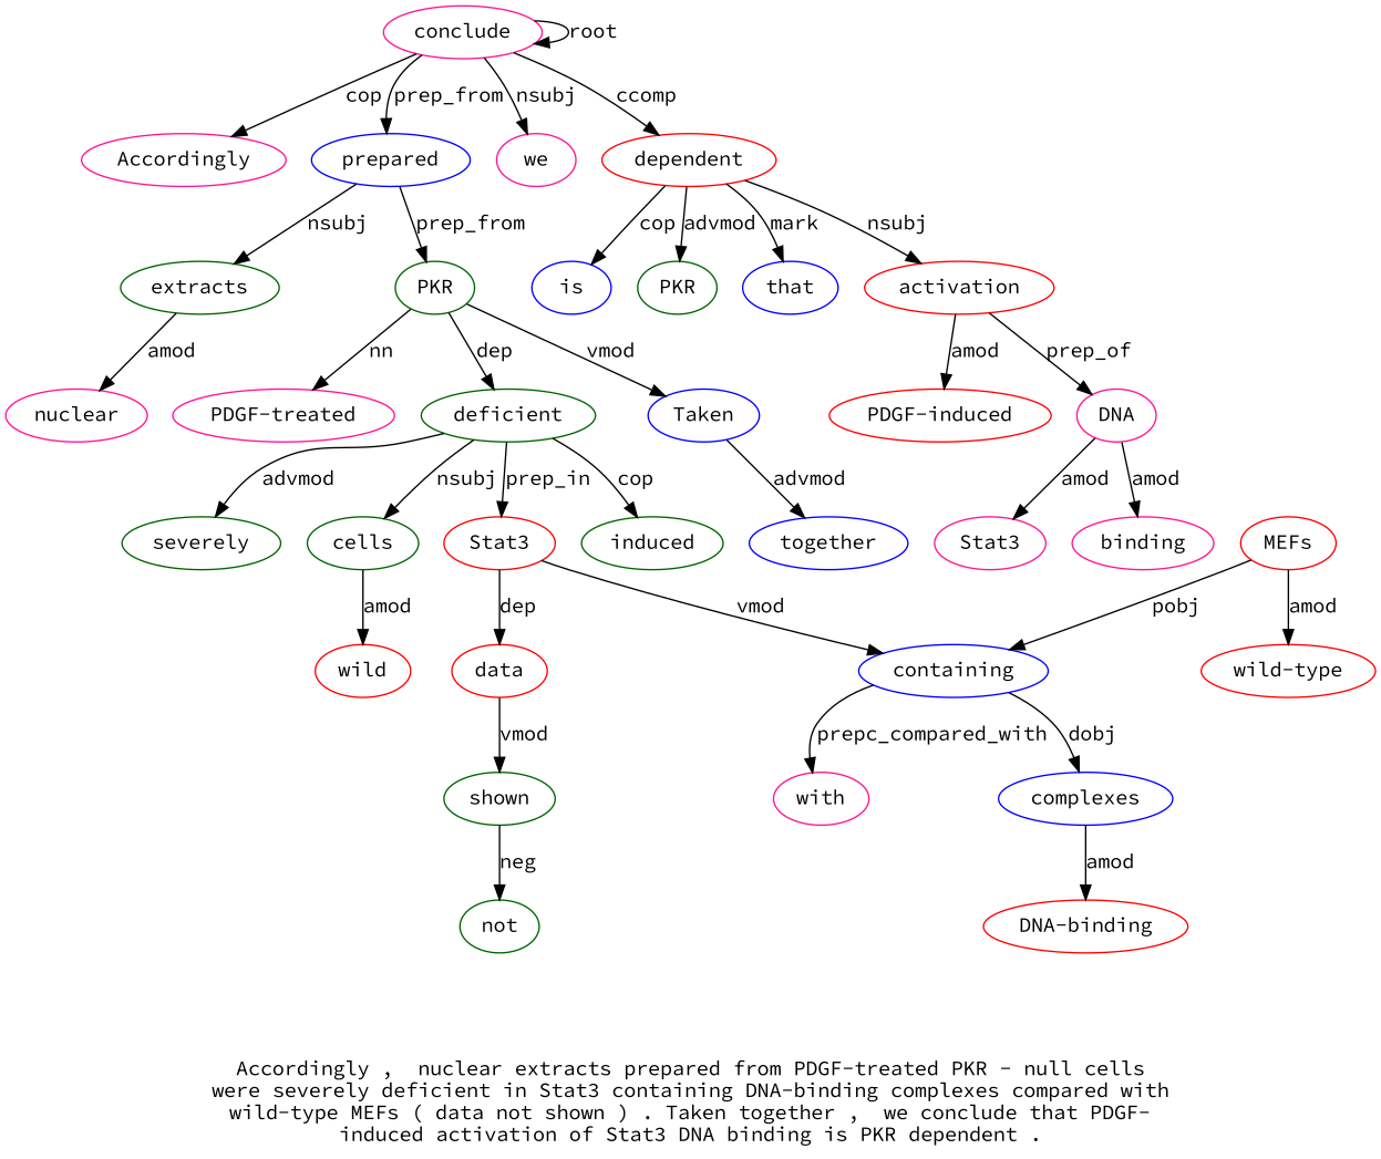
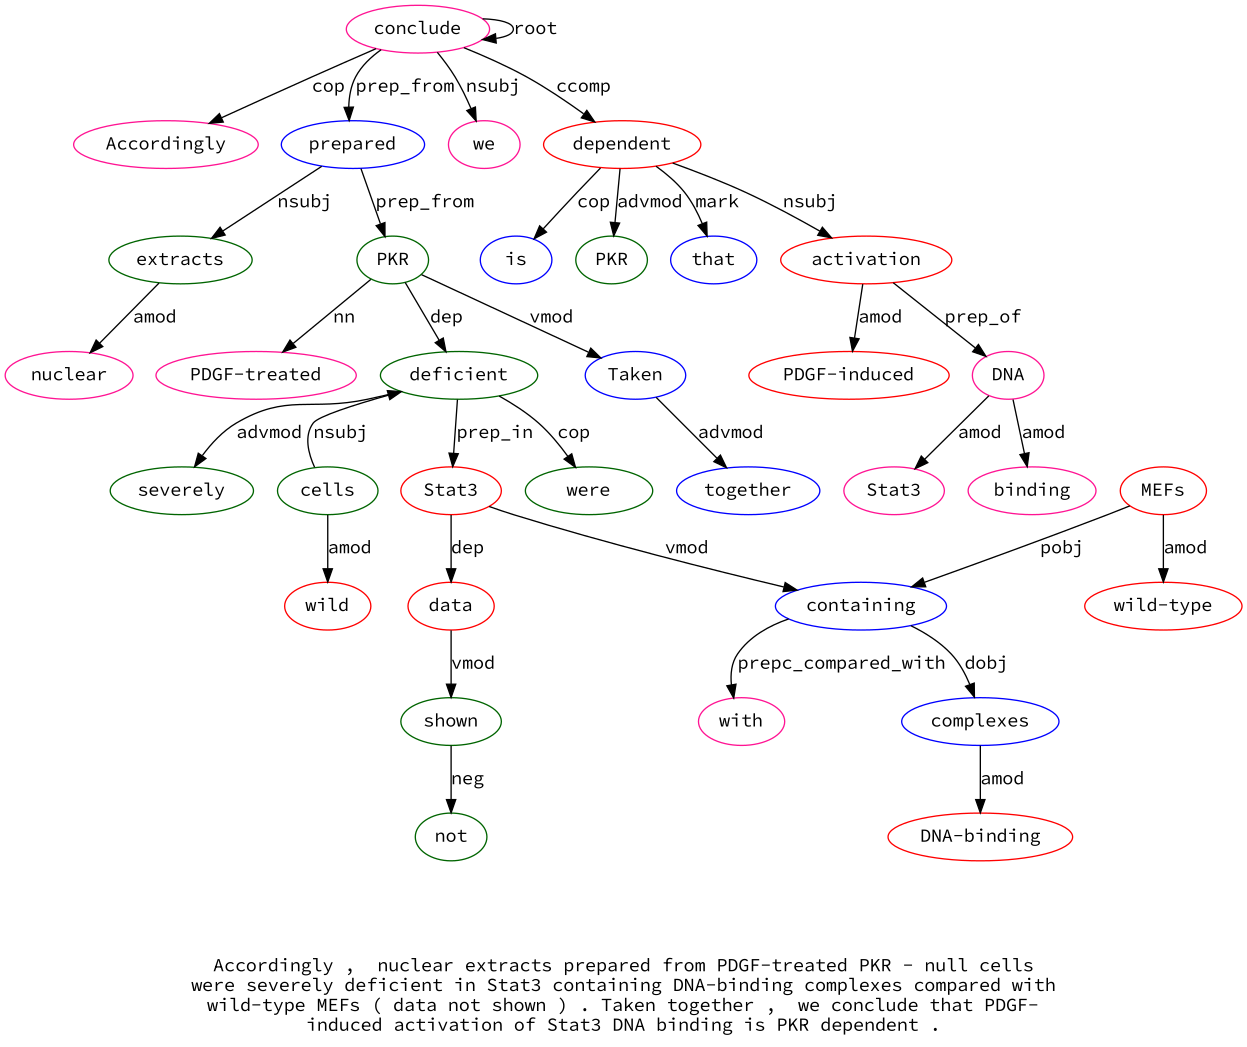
  digraph {
    fontname="Source Code Pro"
    label="Accordingly ,  nuclear extracts prepared from PDGF-treated PKR - null cells\nwere severely deficient in Stat3 containing DNA-binding complexes compared with\nwild-type MEFs ( data not shown ) . Taken together ,  we conclude that PDGF-\ninduced activation of Stat3 DNA binding is PKR dependent ."
    node [color=deeppink fillcolor=white fontname="Source Code Pro" style=filled]
    edge [fontname="Source Code Pro"]
    n1 [label=conclude]
    n2 [label=Accordingly]
    n3 [color=blue label=prepared]
    n4 [label=we]
    n5 [color=red label=dependent]
    n6 [color=darkgreen label=extracts]
    n7 [color=darkgreen label=PKR]
    n8 [color=blue label=that]
    n9 [color=red label=activation]
    n10 [color=blue label=is]
    n11 [color=darkgreen label=PKR]
    n12 [label=nuclear]
    n13 [label="PDGF-treated"]
    n14 [color=darkgreen label=deficient]
    n15 [color=blue label=Taken]
    n16 [color=darkgreen label=cells]
-   n17 [color=darkgreen label=induced]
+   n17 [color=darkgreen label=were]
    n18 [color=darkgreen label=severely]
    n19 [color=red label=Stat3]
    n20 [color=blue label=together]
    n21 [color=red label=wild]
    n22 [color=blue label=containing]
    n23 [color=red label=data]
    n24 [color=blue label=complexes]
    n25 [label=with]
    n26 [color=darkgreen label=shown]
    n27 [color=red label="DNA-binding"]
    n28 [color=red label=MEFs]
    n29 [color=red label="wild-type"]
    n30 [color=darkgreen label=not]
    n31 [color=red label="PDGF-induced"]
    n32 [label=DNA]
    n33 [label=Stat3]
    n34 [label=binding]
    n1 -> n1 [label=root]
    n1 -> n2 [label=cop]
    n1 -> n3 [label=prep_from]
    n1 -> n4 [label=nsubj]
    n1 -> n5 [label=ccomp]
    n3 -> n6 [label=nsubj]
    n3 -> n7 [label=prep_from]
    n5 -> n8 [label=mark]
    n5 -> n9 [label=nsubj]
    n5 -> n10 [label=cop]
    n5 -> n11 [label=advmod]
    n6 -> n12 [label=amod]
    n7 -> n13 [label=nn]
    n7 -> n14 [label=dep]
    n7 -> n15 [label=vmod]
    n9 -> n31 [label=amod]
    n9 -> n32 [label=prep_of]
-   n14 -> n16 [label=nsubj]
+   n16 -> n14 [label=nsubj]
    n14 -> n17 [label=cop]
    n14 -> n18 [label=advmod]
    n14 -> n19 [label=prep_in]
    n15 -> n20 [label=advmod]
    n16 -> n21 [label=amod]
    n19 -> n22 [label=vmod]
    n19 -> n23 [label=dep]
    n22 -> n24 [label=dobj]
    n22 -> n25 [label=prepc_compared_with]
    n23 -> n26 [label=vmod]
    n24 -> n27 [label=amod]
    n26 -> n30 [label=neg]
    n28 -> n22 [label=pobj]
    n28 -> n29 [label=amod]
    n32 -> n33 [label=amod]
    n32 -> n34 [label=amod]
  }
